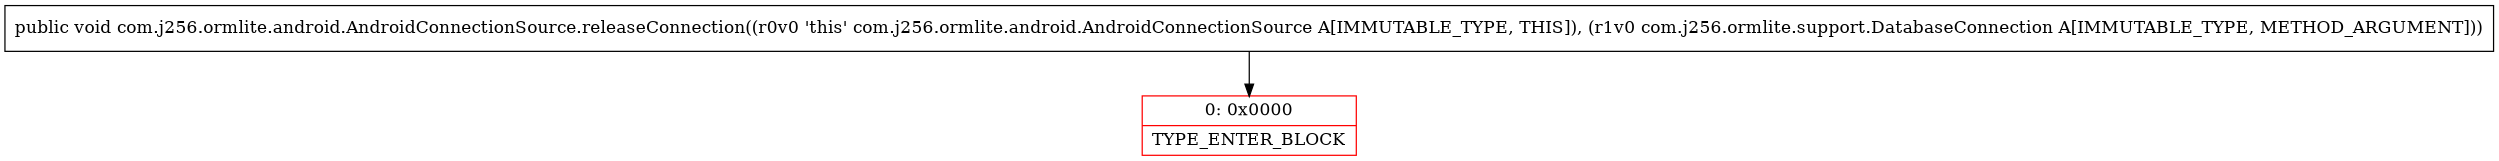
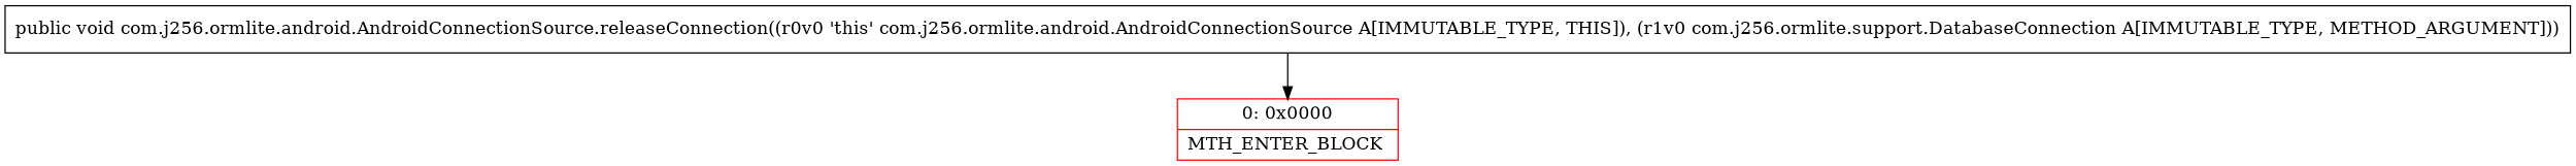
  digraph {
    node [shape=record]
-   n1 [color=red label="{0\:\ 0x0000|TYPE_ENTER_BLOCK\l}"]
+   n1 [color=red label="{0\:\ 0x0000|MTH_ENTER_BLOCK\l}"]
    n2 [label="{public void com.j256.ormlite.android.AndroidConnectionSource.releaseConnection((r0v0 'this' com.j256.ormlite.android.AndroidConnectionSource A[IMMUTABLE_TYPE, THIS]), (r1v0 com.j256.ormlite.support.DatabaseConnection A[IMMUTABLE_TYPE, METHOD_ARGUMENT])) }"]
    subgraph cluster_1 {
      label="R(0)"
    }
    n2 -> n1
  }
